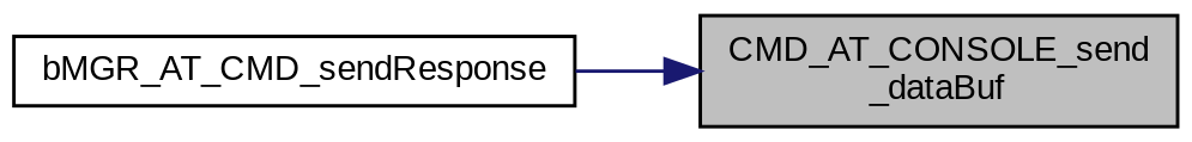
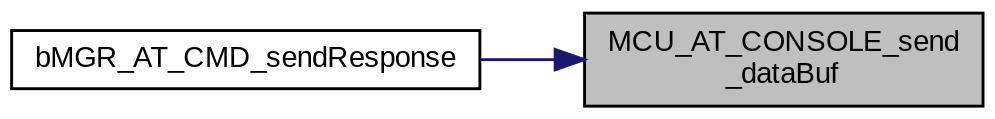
  digraph {
    rankdir=RL
    fontname="Liberation Sans"
    node [color=black fontname="Liberation Sans" fontsize=10 shape=record style=filled]
-   n1 [fillcolor=grey75 fontcolor=black height=0.2 label="CMD_AT_CONSOLE_send\l_dataBuf" width=0.4]
+   n1 [fillcolor=grey75 fontcolor=black height=0.2 label="MCU_AT_CONSOLE_send\l_dataBuf" width=0.4]
    n2 [fillcolor=white height=0.2 label=bMGR_AT_CMD_sendResponse width=0.4]
    n1 -> n2 [color=midnightblue dir=back fontname="Liberation Sans" fontsize=10 labelfontname=Helvetica labelfontsize=10 style=solid]
  }
